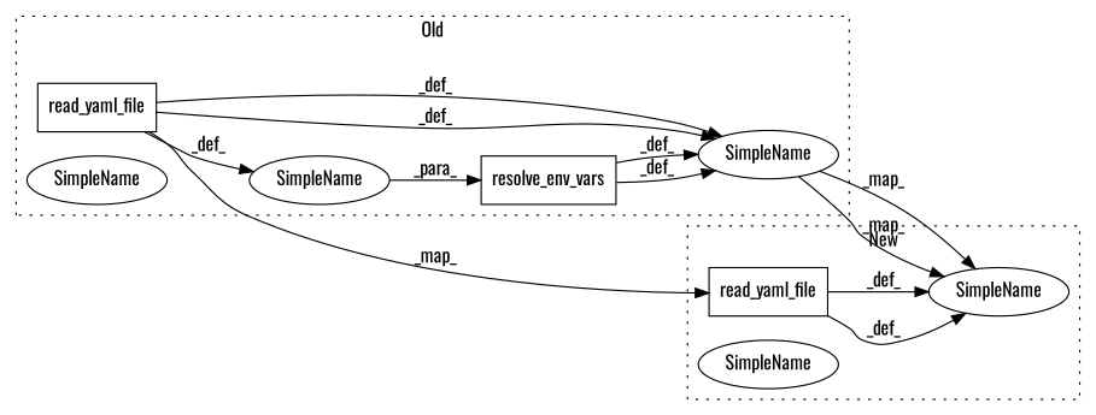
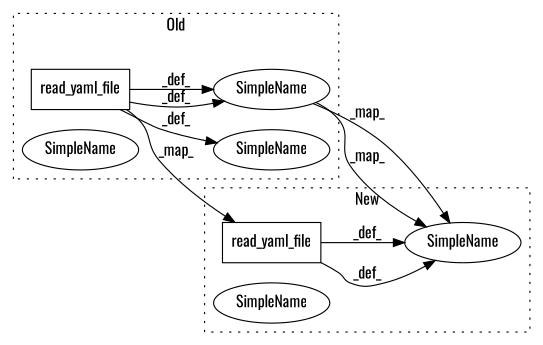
  digraph {
    rankdir=LR
    fontname=Oswald
    node [a=42 l=11 s=1200 shape=ellipse fontname=Oswald]
    edge [fontname=Oswald]
    n1 [a=32 l="15,1" label=read_yaml_file s="1241,1269" shape=box]
-   n2 [a=32 l="17,1" label=resolve_env_vars s="1218,1270" shape=box]
    n3 [label=SimpleName l="" s=""]
    n4 [label=SimpleName]
    n5 [label=SimpleName]
    n6 [a=32 l="15,1" label=read_yaml_file s="1213,1241" shape=box]
    n7 [label=SimpleName s=1195]
    n8 [label=SimpleName s=1195]
    subgraph cluster_1 {
      label=Old
      style=dotted
      n1
-     n2
      n3
      n4
      n5
    }
    subgraph cluster_2 {
      label=New
      style=dotted
      n6
      n7
      n8
    }
    n1 -> n3 [label=_def_]
    n1 -> n5 [label=_def_]
    n1 -> n5 [label=_def_]
    n1 -> n6 [label=_map_]
-   n2 -> n5 [label=_def_]
-   n2 -> n5 [label=_def_]
-   n3 -> n2 [label=_para_]
    n5 -> n8 [label=_map_]
    n5 -> n8 [label=_map_]
    n6 -> n8 [label=_def_]
    n6 -> n8 [label=_def_]
  }
